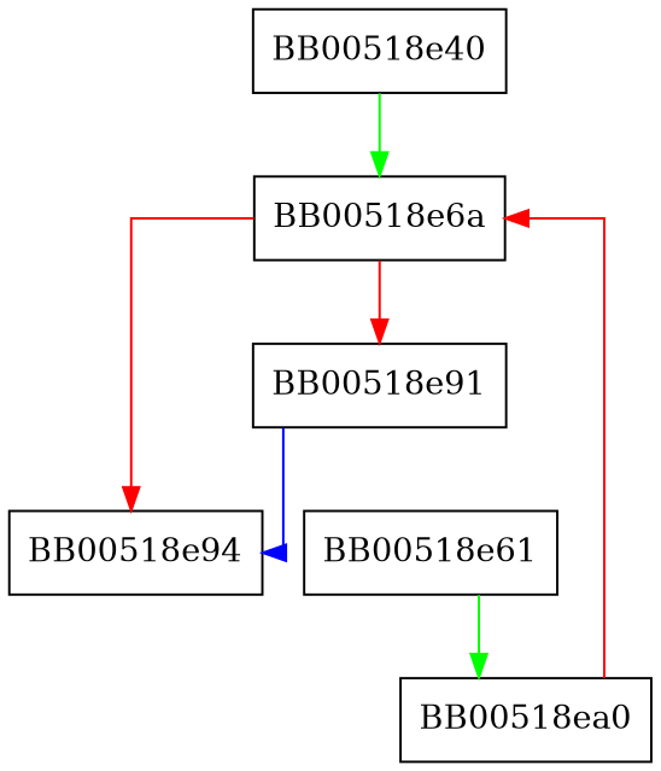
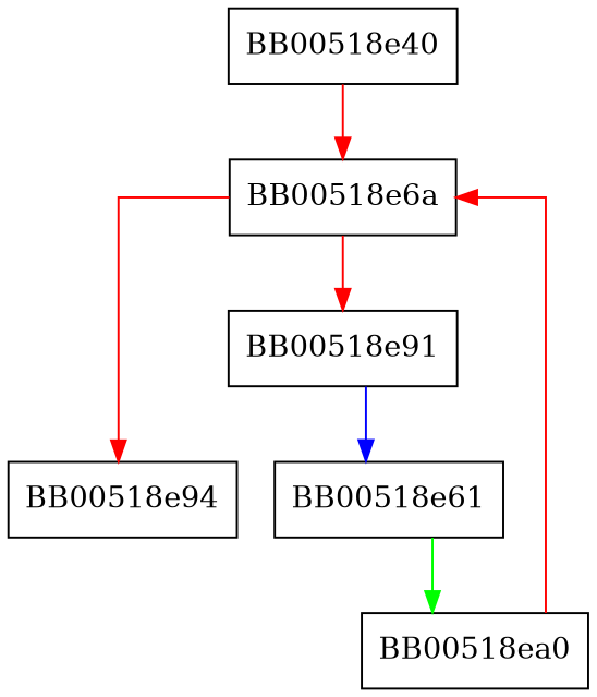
  digraph {
    splines=ortho
    node [shape=box]
    edge [color=red]
    BB00518e40
    BB00518e6a
    BB00518e94
    BB00518e91
    BB00518e61
    BB00518ea0
-   BB00518e40 -> BB00518e6a [color=green]
+   BB00518e40 -> BB00518e6a
    BB00518e6a -> BB00518e94
    BB00518e6a -> BB00518e91
-   BB00518e91 -> BB00518e94 [color=blue]
+   BB00518e91 -> BB00518e61 [color=blue]
    BB00518e61 -> BB00518ea0 [color=green]
    BB00518ea0 -> BB00518e6a
  }
